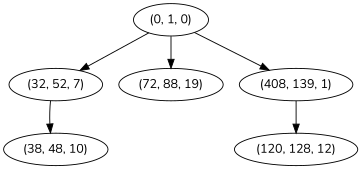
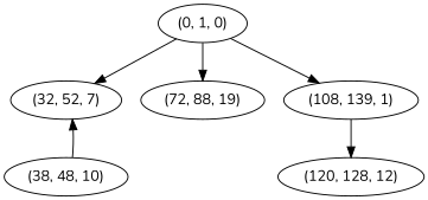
  digraph {
    fontname=Nunito
    node [fontname=Nunito]
    edge [fontname=Nunito]
    n1 [label="(0, 1, 0)"]
    "(32, 52, 7)"
    n3 [label="(72, 88, 19)"]
-   "(108, 139, 1)" [label="(408, 139, 1)"]
+   "(108, 139, 1)"
    "(38, 48, 10)"
    "(120, 128, 12)"
    n1 -> "(32, 52, 7)"
    n1 -> n3
    n1 -> "(108, 139, 1)"
-   "(32, 52, 7)" -> "(38, 48, 10)"
+   "(38, 48, 10)" -> "(32, 52, 7)"
    "(108, 139, 1)" -> "(120, 128, 12)"
  }
